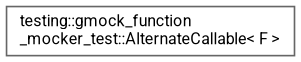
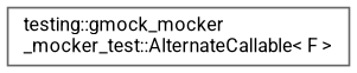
  digraph {
    rankdir=LR
    fontname=Roboto
-   n1 [color=grey40 fillcolor=white fontname=Roboto fontsize=10 height=0.2 label="testing::gmock_function\l_mocker_test::AlternateCallable\< F \>" shape=box style=filled width=0.4]
+   n1 [color=grey40 fillcolor=white fontname=Roboto fontsize=10 height=0.2 label="testing::gmock_mocker\l_mocker_test::AlternateCallable\< F \>" shape=box style=filled width=0.4]
  }
